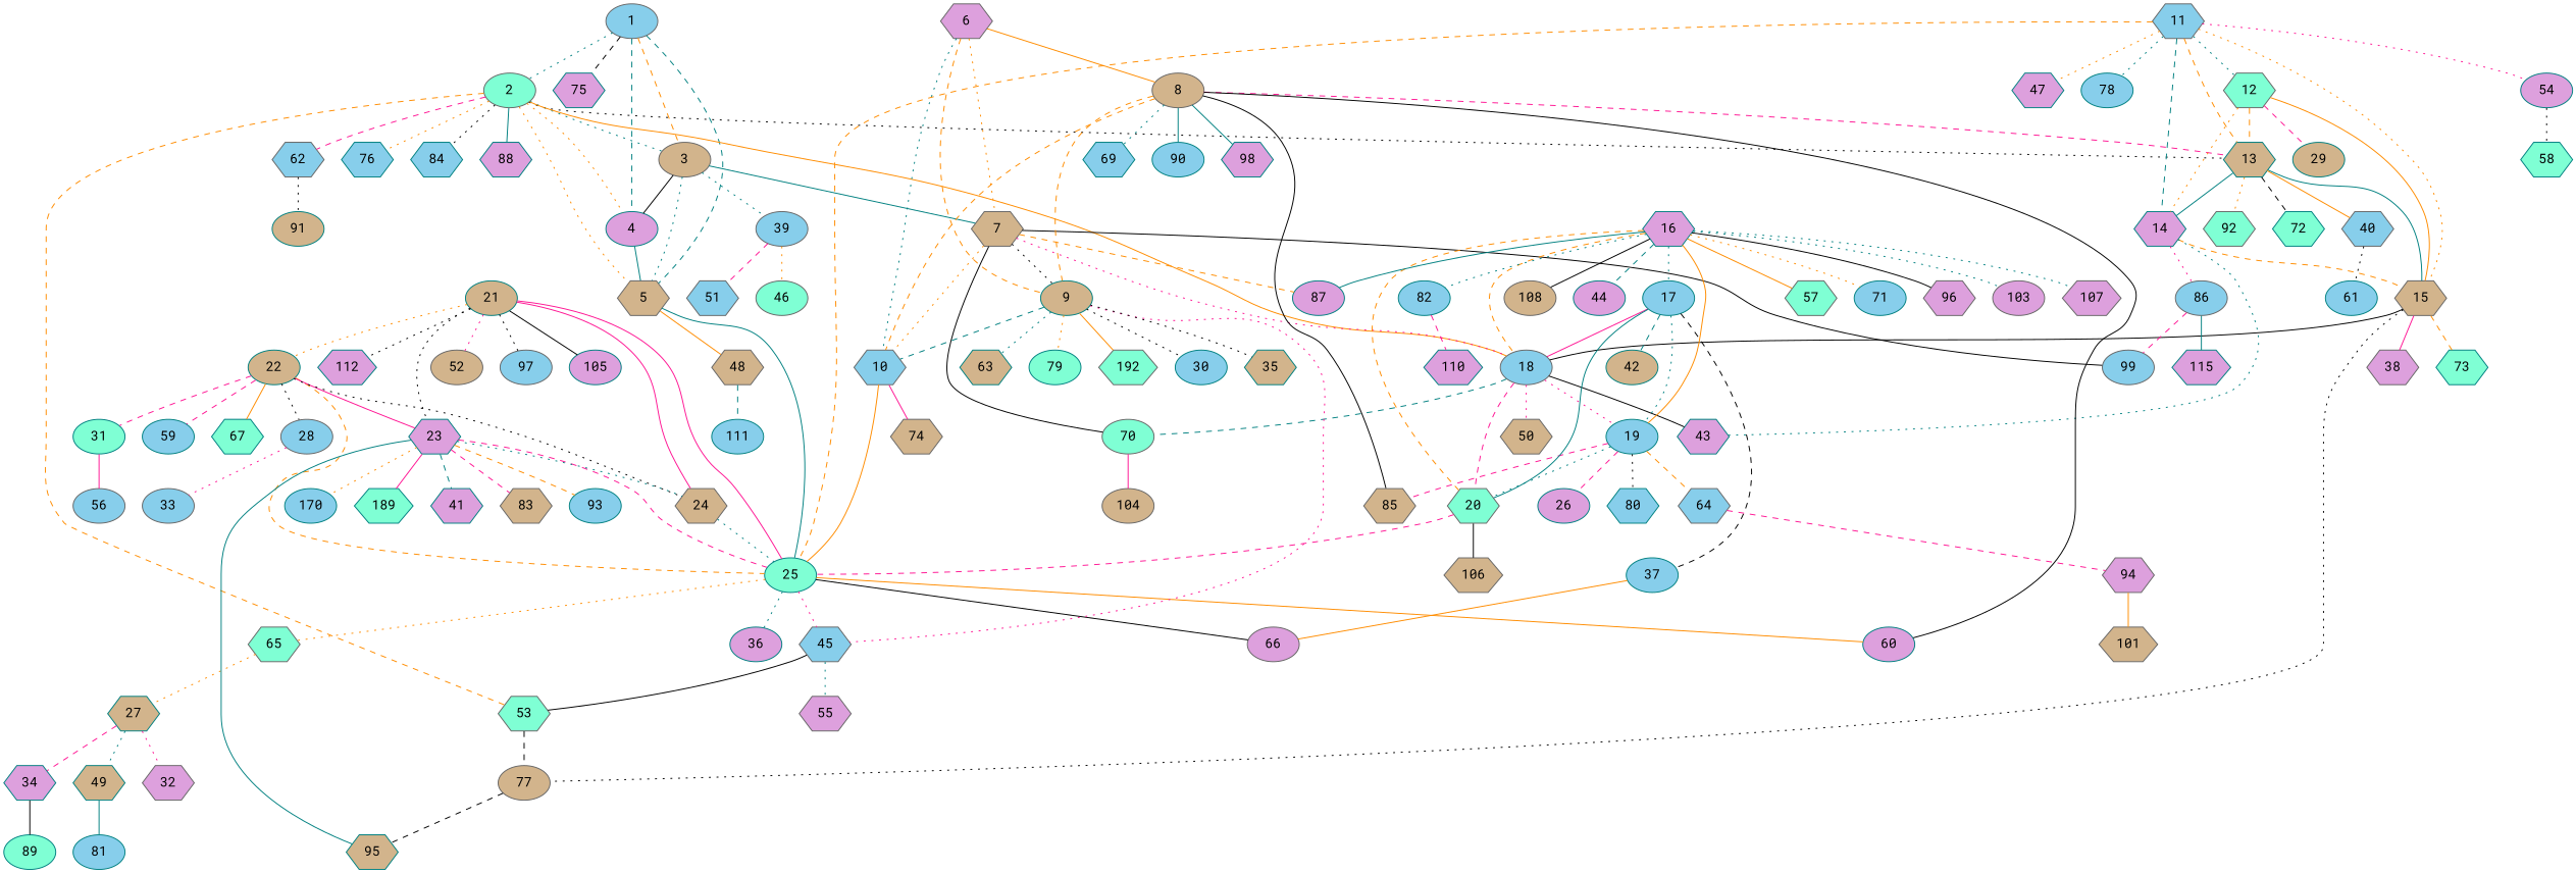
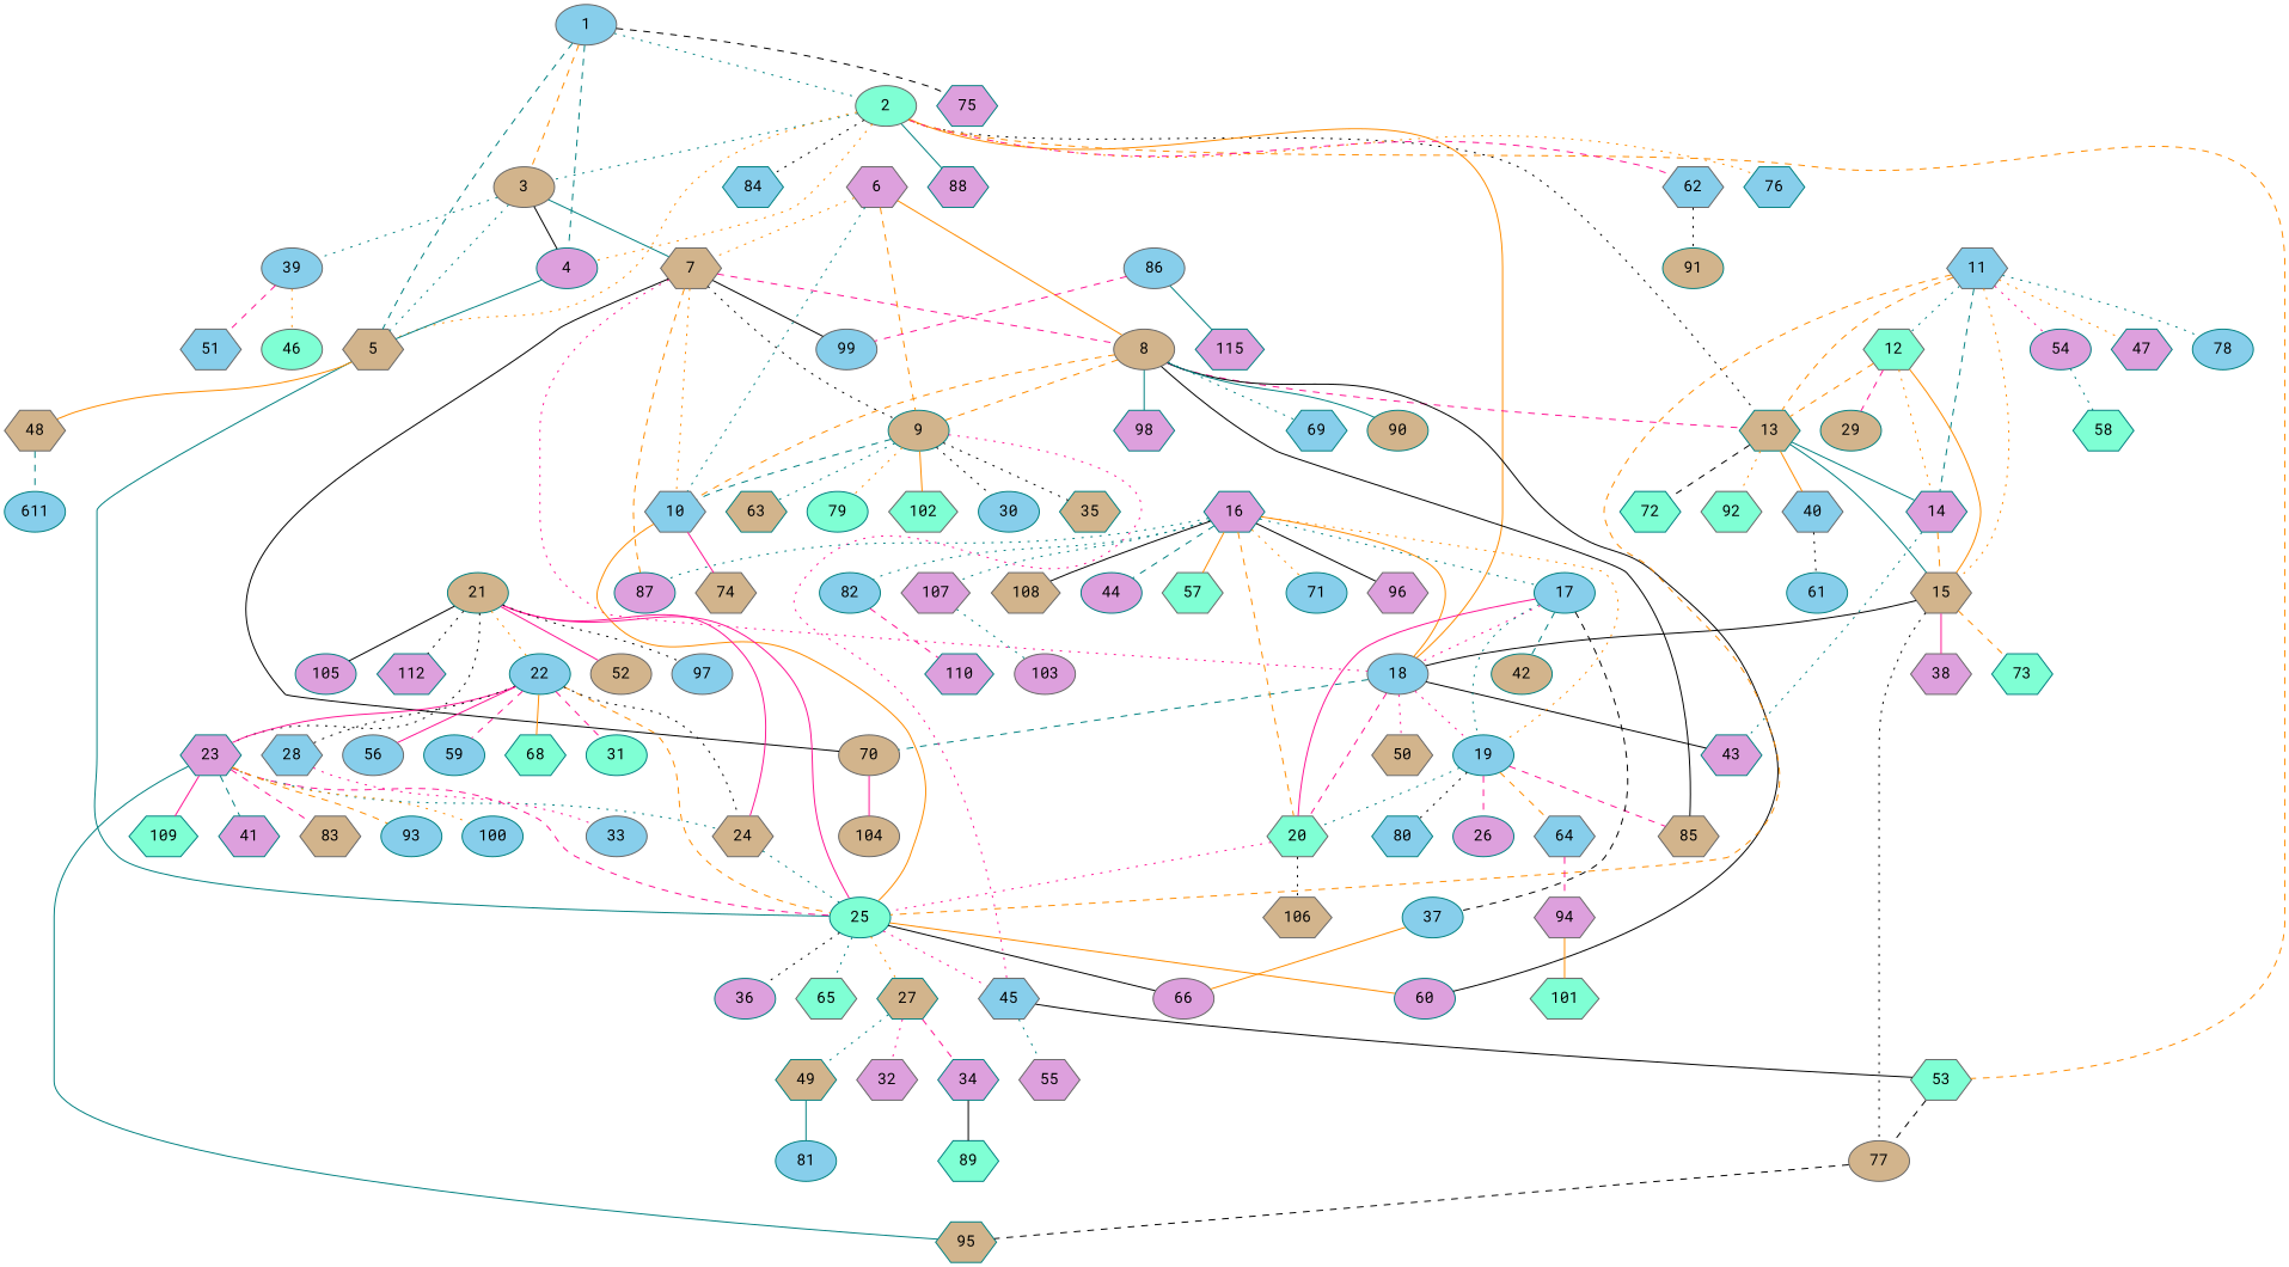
  graph {
    fontname="Roboto Mono"
    node [color=teal fillcolor=skyblue fontname="Roboto Mono" shape=hexagon style=filled]
    edge [color=darkorange fontname="Roboto Mono" style=dotted]
    1 [color=gray40 shape=ellipse]
    2 [color=gray40 fillcolor=aquamarine shape=ellipse]
    3 [color=gray40 fillcolor=tan shape=ellipse]
    4 [fillcolor=plum shape=ellipse]
    5 [color=gray40 fillcolor=tan]
    75 [fillcolor=plum]
    13 [fillcolor=tan]
    18 [color=gray40 shape=ellipse]
    53 [color=gray40 fillcolor=aquamarine]
    62 [color=gray40]
    76
    84
    88 [fillcolor=plum]
    7 [color=gray40 fillcolor=tan]
    39 [color=gray40 shape=ellipse]
    25 [fillcolor=aquamarine shape=ellipse]
    48 [color=gray40 fillcolor=tan]
    14 [fillcolor=plum]
    15 [color=gray40 fillcolor=tan]
    40 [color=gray40]
    72 [fillcolor=aquamarine]
    92 [color=gray40 fillcolor=aquamarine]
-   70 [color=gray40 fillcolor=aquamarine shape=ellipse]
+   70 [color=gray40 fillcolor=tan shape=ellipse]
    43 [fillcolor=plum]
    19 [shape=ellipse]
    20 [color=gray40 fillcolor=aquamarine]
    50 [color=gray40 fillcolor=tan]
    77 [color=gray40 fillcolor=tan shape=ellipse]
    91 [fillcolor=tan shape=ellipse]
    8 [color=gray40 fillcolor=tan shape=ellipse]
    9 [fillcolor=tan shape=ellipse]
    10 [color=gray40]
    87 [fillcolor=plum shape=ellipse]
    99 [color=gray40 shape=ellipse]
    46 [color=gray40 fillcolor=aquamarine shape=ellipse]
    51 [color=gray40]
    60 [fillcolor=plum shape=ellipse]
    45 [color=gray40]
    27 [fillcolor=tan]
    36 [fillcolor=plum shape=ellipse]
    65 [color=gray40 fillcolor=aquamarine]
    66 [color=gray40 fillcolor=plum shape=ellipse]
-   111 [shape=ellipse]
+   111 [shape=ellipse label=611]
    6 [color=gray40 fillcolor=plum]
    69
    85 [color=gray40 fillcolor=tan]
-   90 [shape=ellipse]
+   90 [fillcolor=tan shape=ellipse]
    98 [fillcolor=plum]
    30 [shape=ellipse]
    35 [fillcolor=tan]
    63 [fillcolor=tan]
    79 [fillcolor=aquamarine shape=ellipse]
-   102 [color=gray40 fillcolor=aquamarine label=192]
+   102 [color=gray40 fillcolor=aquamarine]
    74 [color=gray40 fillcolor=tan]
    104 [color=gray40 fillcolor=tan shape=ellipse]
    55 [color=gray40 fillcolor=plum]
    11 [color=gray40]
    12 [color=gray40 fillcolor=aquamarine]
    47 [fillcolor=plum]
    54 [fillcolor=plum shape=ellipse]
    78 [shape=ellipse]
    29 [fillcolor=tan shape=ellipse]
    86 [color=gray40 shape=ellipse]
    38 [color=gray40 fillcolor=plum]
    73 [fillcolor=aquamarine]
    58 [fillcolor=aquamarine]
    61 [shape=ellipse]
    n68 [fillcolor=plum label=115]
    95 [fillcolor=tan]
    16 [fillcolor=plum]
    17 [shape=ellipse]
    44 [fillcolor=plum shape=ellipse]
    57 [color=gray40 fillcolor=aquamarine]
    71 [shape=ellipse]
    82 [shape=ellipse]
    96 [color=gray40 fillcolor=plum]
    103 [color=gray40 fillcolor=plum shape=ellipse]
    107 [color=gray40 fillcolor=plum]
-   108 [color=gray40 fillcolor=tan shape=ellipse]
+   108 [color=gray40 fillcolor=tan]
    37 [shape=ellipse]
    42 [fillcolor=tan shape=ellipse]
    26 [fillcolor=plum shape=ellipse]
    64 [color=gray40]
    80
    106 [color=gray40 fillcolor=tan]
    110 [fillcolor=plum]
    94 [color=gray40 fillcolor=plum]
    21 [fillcolor=tan shape=ellipse]
-   22 [fillcolor=tan shape=ellipse]
+   22 [shape=ellipse]
    23 [fillcolor=plum]
    24 [color=gray40 fillcolor=tan]
    52 [color=gray40 fillcolor=tan shape=ellipse]
    97 [color=gray40 shape=ellipse]
    105 [fillcolor=plum shape=ellipse]
    112 [fillcolor=plum]
-   28 [color=gray40 shape=ellipse]
+   28 [color=gray40]
    31 [fillcolor=aquamarine shape=ellipse]
    56 [color=gray40 shape=ellipse]
    59 [shape=ellipse]
-   68 [fillcolor=aquamarine label=67]
+   68 [fillcolor=aquamarine]
    41 [fillcolor=plum]
    83 [color=gray40 fillcolor=tan]
    93 [shape=ellipse]
-   100 [shape=ellipse label=170]
-   109 [fillcolor=aquamarine label=189]
+   100 [shape=ellipse]
+   109 [fillcolor=aquamarine]
    33 [color=gray40 shape=ellipse]
    32 [color=gray40 fillcolor=plum]
    34 [fillcolor=plum]
    49 [fillcolor=tan]
-   89 [fillcolor=aquamarine shape=ellipse]
+   89 [fillcolor=aquamarine]
    81 [shape=ellipse]
-   101 [color=gray40 fillcolor=tan]
+   101 [color=gray40 fillcolor=aquamarine]
    1 -- 2 [color=teal]
    1 -- 3 [style=dashed]
    1 -- 4 [color=teal style=dashed]
    1 -- 5 [color=teal style=dashed]
    1 -- 75 [color=black style=dashed]
    2 -- 3 [color=teal]
    2 -- 4
    2 -- 5
    2 -- 13 [color=black]
    2 -- 18 [style=solid]
    2 -- 53 [style=dashed]
    2 -- 62 [color=deeppink style=dashed]
    2 -- 76
    2 -- 84 [color=black]
    2 -- 88 [color=teal style=solid]
    3 -- 4 [color=black style=solid]
    3 -- 5 [color=teal]
    3 -- 7 [color=teal style=solid]
    3 -- 39 [color=teal]
    4 -- 5 [color=teal style=solid]
    5 -- 25 [color=teal style=solid]
    5 -- 48 [style=solid]
    13 -- 14 [color=teal style=solid]
    13 -- 15 [color=teal style=solid]
    13 -- 40 [style=solid]
    13 -- 72 [color=black style=dashed]
    13 -- 92
    18 -- 70 [color=teal style=dashed]
    18 -- 43 [color=black style=solid]
    18 -- 19 [color=deeppink]
    18 -- 20 [color=deeppink style=dashed]
    18 -- 50 [color=deeppink]
    53 -- 77 [color=black style=dashed]
    62 -- 91 [color=black]
    7 -- 18 [color=deeppink]
    7 -- 70 [color=black style=solid]
+   7 -- 8 [color=deeppink style=dashed]
    7 -- 9 [color=black]
    7 -- 10
    7 -- 87 [style=dashed]
    7 -- 99 [color=black style=solid]
    39 -- 46
    39 -- 51 [color=deeppink style=dashed]
    25 -- 60 [style=solid]
    25 -- 45 [color=deeppink]
-   65 -- 27
-   25 -- 36 [color=teal]
-   25 -- 65
+   25 -- 27
+   25 -- 36 [color=black]
+   25 -- 65 [color=teal]
    25 -- 66 [color=black style=solid]
    48 -- 111 [color=teal style=dashed]
    14 -- 15 [style=dashed]
    14 -- 43 [color=teal]
-   14 -- 86 [color=deeppink]
    15 -- 18 [color=black style=solid]
    15 -- 77 [color=black]
    15 -- 38 [color=deeppink style=solid]
    15 -- 73 [style=dashed]
    40 -- 61 [color=black]
    70 -- 104 [color=deeppink style=solid]
    19 -- 20 [color=teal]
    19 -- 85 [color=deeppink style=dashed]
    19 -- 26 [color=deeppink style=dashed]
    19 -- 64 [style=dashed]
    19 -- 80 [color=black]
-   20 -- 25 [color=deeppink style=dashed]
-   20 -- 106 [color=black style=solid]
+   20 -- 25 [color=deeppink]
+   20 -- 106 [color=black]
    77 -- 95 [color=black style=dashed]
    8 -- 13 [color=deeppink style=dashed]
    8 -- 9 [style=dashed]
    8 -- 10 [style=dashed]
    8 -- 60 [color=black style=solid]
    8 -- 69 [color=teal]
    8 -- 85 [color=black style=solid]
    8 -- 90 [color=teal style=solid]
    8 -- 98 [color=teal style=solid]
    9 -- 10 [color=teal style=dashed]
    9 -- 45 [color=deeppink]
    9 -- 30 [color=black]
    9 -- 35 [color=black]
    9 -- 63 [color=teal]
    9 -- 79
    9 -- 102 [style=solid]
    10 -- 25 [style=solid]
    10 -- 74 [color=deeppink style=solid]
    45 -- 53 [color=black style=solid]
    45 -- 55 [color=teal]
    27 -- 32 [color=deeppink]
    27 -- 34 [color=deeppink style=dashed]
    27 -- 49 [color=teal]
    6 -- 7
    6 -- 8 [style=solid]
    6 -- 9 [style=dashed]
    6 -- 10 [color=teal]
    11 -- 13 [style=dashed]
    11 -- 25 [style=dashed]
    11 -- 14 [color=teal style=dashed]
    11 -- 15
    11 -- 12 [color=teal]
    11 -- 47
    11 -- 54 [color=deeppink]
    11 -- 78 [color=teal]
    12 -- 13 [style=dashed]
    12 -- 14
    12 -- 15 [style=solid]
    12 -- 29 [color=deeppink style=dashed]
-   54 -- 58 [color=black]
+   54 -- 58 [color=teal]
    86 -- 99 [color=deeppink style=dashed]
    86 -- n68 [color=teal style=solid]
-   16 -- 18 [style=dashed]
-   16 -- 19 [style=solid]
+   16 -- 18 [style=solid]
+   16 -- 19
    16 -- 20 [style=dashed]
-   16 -- 87 [color=teal style=solid]
+   16 -- 87 [color=teal]
    16 -- 17 [color=teal]
    16 -- 44 [color=teal style=dashed]
    16 -- 57 [style=solid]
    16 -- 71
    16 -- 82 [color=teal]
    16 -- 96 [color=black style=solid]
-   16 -- 103 [color=teal]
+   107 -- 103 [color=teal]
    16 -- 107 [color=teal]
    16 -- 108 [color=black style=solid]
-   17 -- 18 [color=deeppink style=solid]
+   17 -- 18 [color=deeppink]
    17 -- 19 [color=teal]
-   17 -- 20 [color=teal style=solid]
+   17 -- 20 [color=deeppink style=solid]
    17 -- 37 [color=black style=dashed]
    17 -- 42 [color=teal style=dashed]
    82 -- 110 [color=deeppink style=dashed]
    37 -- 66 [style=solid]
    64 -- 94 [color=deeppink style=dashed]
    94 -- 101 [style=solid]
    21 -- 25 [color=deeppink style=solid]
    21 -- 22
    21 -- 23 [color=black]
    21 -- 24 [color=deeppink style=solid]
-   21 -- 52 [color=deeppink]
+   21 -- 52 [color=deeppink style=solid]
    21 -- 97 [color=black]
    21 -- 105 [color=black style=solid]
    21 -- 112 [color=black]
    22 -- 25 [style=dashed]
    22 -- 23 [color=deeppink style=solid]
    22 -- 24 [color=black]
    22 -- 28 [color=black]
    22 -- 31 [color=deeppink style=dashed]
-   31 -- 56 [color=deeppink style=solid]
+   22 -- 56 [color=deeppink style=solid]
    22 -- 59 [color=deeppink style=dashed]
    22 -- 68 [style=solid]
    23 -- 25 [color=deeppink style=dashed]
    23 -- 95 [color=teal style=solid]
    23 -- 24 [color=teal]
    23 -- 41 [color=teal style=dashed]
    23 -- 83 [color=deeppink style=dashed]
    23 -- 93 [style=dashed]
    23 -- 100
    23 -- 109 [color=deeppink style=solid]
    24 -- 25 [color=teal]
    28 -- 33 [color=deeppink]
    34 -- 89 [color=black style=solid]
    49 -- 81 [color=teal style=solid]
  }
